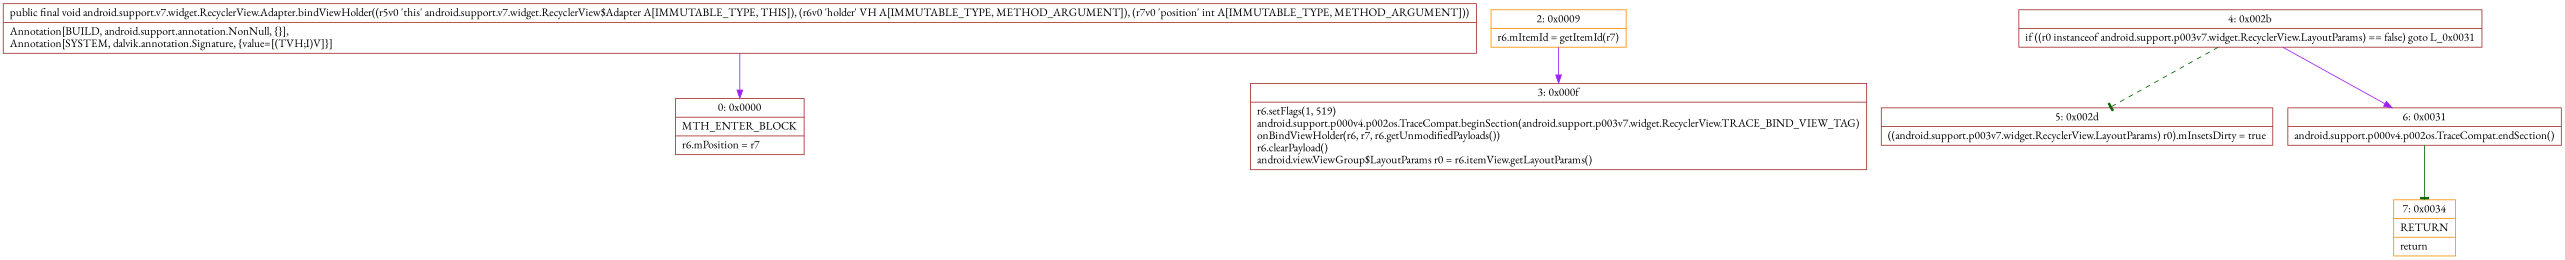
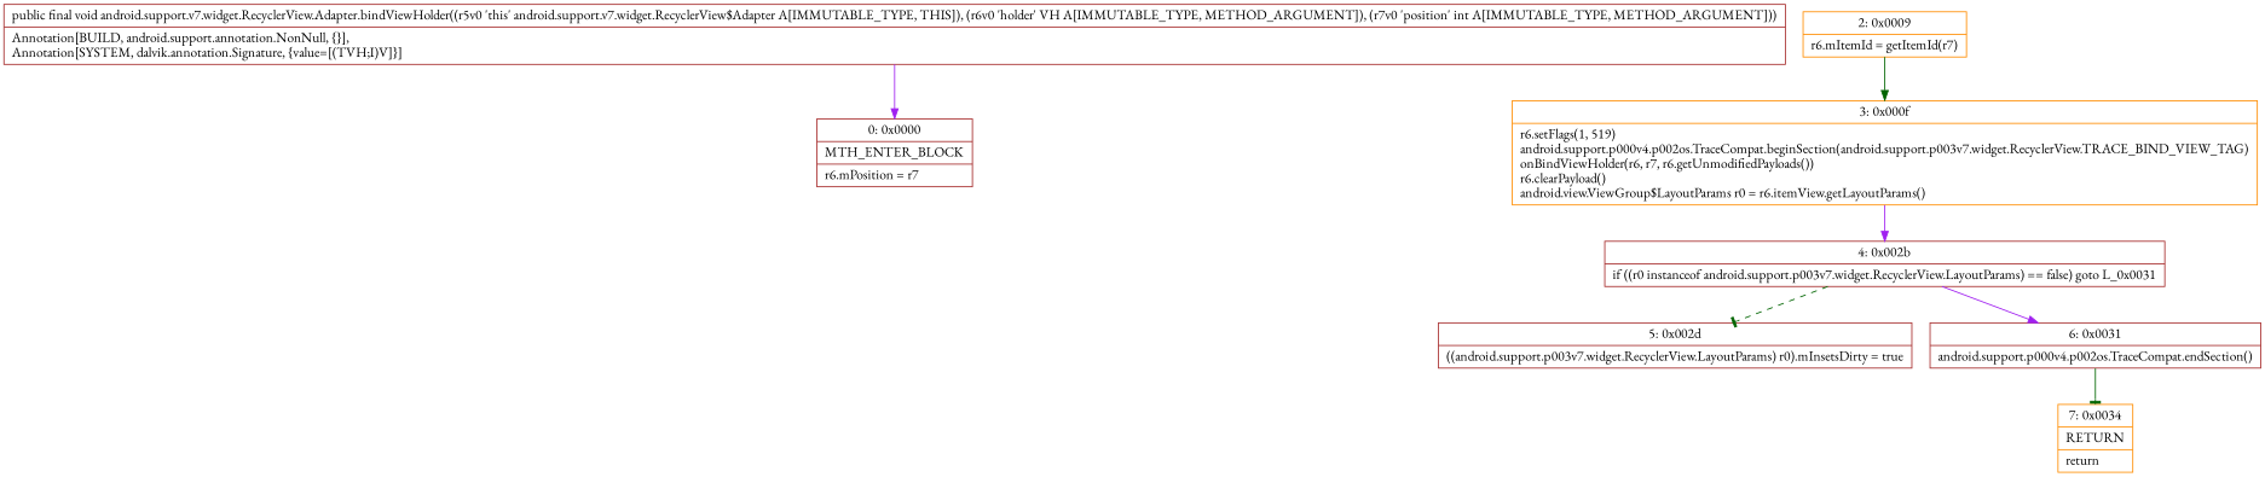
  digraph {
    fontname="EB Garamond"
    node [color=brown fontname="EB Garamond" shape=record]
    edge [arrowhead=normal color=darkgreen fontname="EB Garamond"]
    n1 [label="{0\:\ 0x0000|MTH_ENTER_BLOCK\l|r6.mPosition = r7\l}"]
    n2 [color=darkorange label="{2\:\ 0x0009|r6.mItemId = getItemId(r7)\l}"]
-   n3 [label="{3\:\ 0x000f|r6.setFlags(1, 519)\landroid.support.p000v4.p002os.TraceCompat.beginSection(android.support.p003v7.widget.RecyclerView.TRACE_BIND_VIEW_TAG)\lonBindViewHolder(r6, r7, r6.getUnmodifiedPayloads())\lr6.clearPayload()\landroid.view.ViewGroup$LayoutParams r0 = r6.itemView.getLayoutParams()\l}"]
+   n3 [color=darkorange label="{3\:\ 0x000f|r6.setFlags(1, 519)\landroid.support.p000v4.p002os.TraceCompat.beginSection(android.support.p003v7.widget.RecyclerView.TRACE_BIND_VIEW_TAG)\lonBindViewHolder(r6, r7, r6.getUnmodifiedPayloads())\lr6.clearPayload()\landroid.view.ViewGroup$LayoutParams r0 = r6.itemView.getLayoutParams()\l}"]
    n4 [label="{4\:\ 0x002b|if ((r0 instanceof android.support.p003v7.widget.RecyclerView.LayoutParams) == false) goto L_0x0031\l}"]
    n5 [label="{5\:\ 0x002d|((android.support.p003v7.widget.RecyclerView.LayoutParams) r0).mInsetsDirty = true\l}"]
    n6 [label="{6\:\ 0x0031|android.support.p000v4.p002os.TraceCompat.endSection()\l}"]
    n7 [color=darkorange label="{7\:\ 0x0034|RETURN\l|return\l}"]
    n8 [label="{public final void android.support.v7.widget.RecyclerView.Adapter.bindViewHolder((r5v0 'this' android.support.v7.widget.RecyclerView$Adapter A[IMMUTABLE_TYPE, THIS]), (r6v0 'holder' VH A[IMMUTABLE_TYPE, METHOD_ARGUMENT]), (r7v0 'position' int A[IMMUTABLE_TYPE, METHOD_ARGUMENT]))  | Annotation[BUILD, android.support.annotation.NonNull, \{\}], \lAnnotation[SYSTEM, dalvik.annotation.Signature, \{value=[(TVH;I)V]\}]\l}"]
-   n2 -> n3 [color=purple]
+   n2 -> n3
+   n3 -> n4 [color=purple]
    n4 -> n5 [arrowhead=tee style=dashed]
    n4 -> n6 [color=purple]
    n6 -> n7 [arrowhead=tee]
    n8 -> n1 [color=purple]
  }
